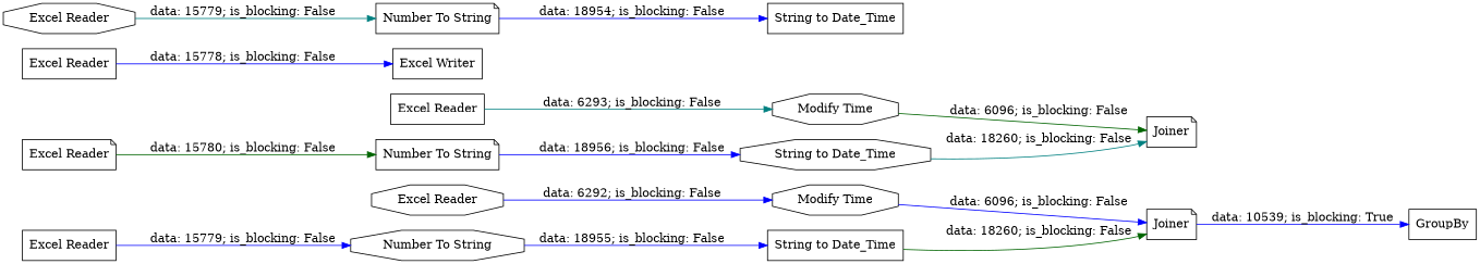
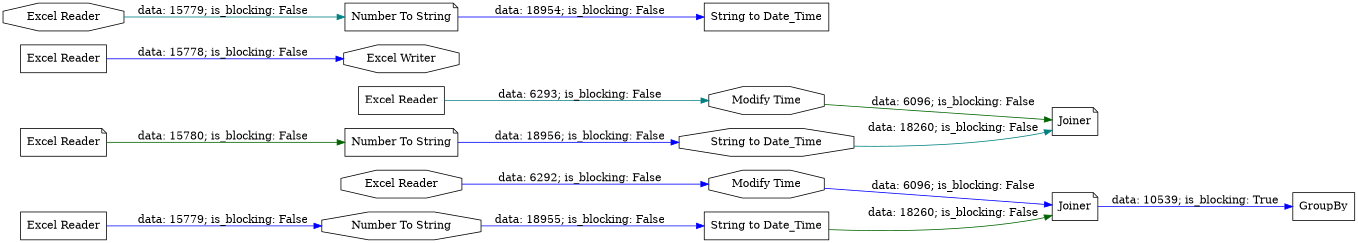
  digraph {
    rankdir=LR
    node [shape=octagon]
    edge [color=blue]
    n1 [label="String to Date_Time" shape=box]
    n2 [label=Joiner shape=note]
    n3 [label="Excel Reader"]
    n4 [label="Modify Time"]
    n5 [label=Joiner shape=note]
-   n6 [label="Excel Writer" shape=box]
+   n6 [label="Excel Writer"]
    n7 [label="Excel Reader" shape=box]
    n8 [label="Modify Time"]
    n9 [label=GroupBy shape=box]
    n10 [label="Excel Reader"]
    n11 [label="Number To String" shape=note]
    n12 [label="String to Date_Time"]
    n13 [label="String to Date_Time" shape=box]
    n14 [label="Excel Reader" shape=note]
    n15 [label="Number To String" shape=note]
    n16 [label="Excel Reader" shape=box]
    n17 [label="Number To String"]
    n18 [label="Excel Reader" shape=box]
    n1 -> n2 [label="data: 18260; is_blocking: False" color=darkgreen]
    n2 -> n9 [label="data: 10539; is_blocking: True"]
    n3 -> n4 [label="data: 6292; is_blocking: False"]
    n4 -> n2 [label="data: 6096; is_blocking: False"]
    n7 -> n8 [label="data: 6293; is_blocking: False" color=teal]
    n8 -> n5 [label="data: 6096; is_blocking: False" color=darkgreen]
    n10 -> n11 [label="data: 15779; is_blocking: False" color=teal]
    n11 -> n13 [label="data: 18954; is_blocking: False"]
    n12 -> n5 [label="data: 18260; is_blocking: False" color=teal]
    n14 -> n15 [label="data: 15780; is_blocking: False" color=darkgreen]
    n15 -> n12 [label="data: 18956; is_blocking: False"]
    n16 -> n17 [label="data: 15779; is_blocking: False"]
    n17 -> n1 [label="data: 18955; is_blocking: False"]
    n18 -> n6 [label="data: 15778; is_blocking: False"]
  }
